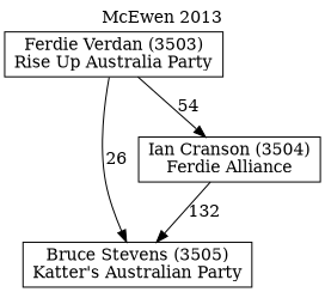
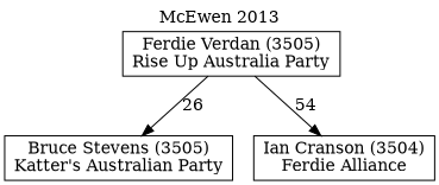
  digraph {
    label="McEwen 2013"
    labelloc=t
    mclimit=10
    node [shape=box]
    n1 [label="Bruce Stevens (3505)\nKatter's Australian Party"]
    n2 [label="Ian Cranson (3504)\nFerdie Alliance"]
-   n3 [label="Ferdie Verdan (3503)\nRise Up Australia Party"]
-   n2 -> n1 [label=132]
+   n3 [label="Ferdie Verdan (3505)\nRise Up Australia Party"]
    n3 -> n1 [label=26]
    n3 -> n2 [label=54]
  }
